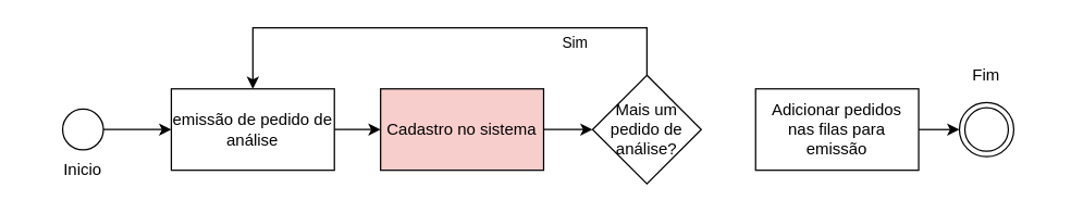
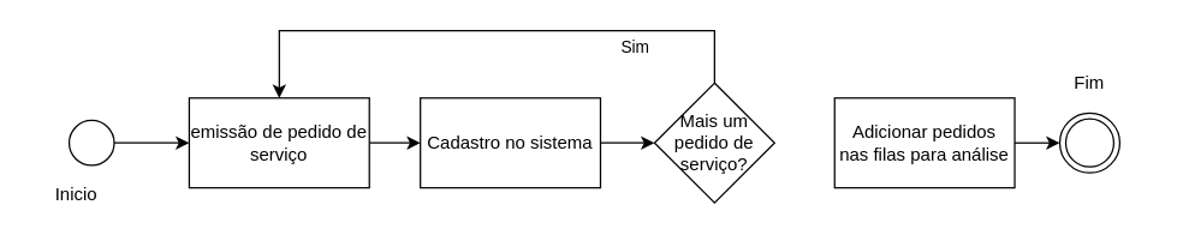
  <mxCell id="0" />
  <mxCell id="1" parent="0" />
  <mxCell id="2" value="" style="edgeStyle=orthogonalEdgeStyle;rounded=0;orthogonalLoop=1;jettySize=auto;html=1;endArrow=classic;endFill=1;" edge="1" parent="1" source="3" target="5"><mxGeometry relative="1" as="geometry" /></mxCell>
  <mxCell id="3" value="" style="ellipse;whiteSpace=wrap;html=1;aspect=fixed;" vertex="1" parent="1"><mxGeometry x="45" y="80" width="30" height="30" as="geometry" /></mxCell>
  <mxCell id="4" value="" style="edgeStyle=orthogonalEdgeStyle;rounded=0;orthogonalLoop=1;jettySize=auto;html=1;endArrow=classic;endFill=1;" edge="1" parent="1" source="5" target="10"><mxGeometry relative="1" as="geometry" /></mxCell>
- <mxCell id="5" value="emissão de pedido de análise" style="whiteSpace=wrap;html=1;" vertex="1" parent="1"><mxGeometry x="125" y="65" width="120" height="60" as="geometry" /></mxCell>
+ <mxCell id="5" value="emissão de pedido de serviço" style="whiteSpace=wrap;html=1;" vertex="1" parent="1"><mxGeometry x="125" y="65" width="120" height="60" as="geometry" /></mxCell>
  <mxCell id="6" style="edgeStyle=orthogonalEdgeStyle;rounded=0;orthogonalLoop=1;jettySize=auto;html=1;exitX=0.5;exitY=0;exitDx=0;exitDy=0;entryX=0.5;entryY=0;entryDx=0;entryDy=0;endArrow=classic;endFill=1;" edge="1" parent="1" source="8" target="5"><mxGeometry relative="1" as="geometry"><Array as="points"><mxPoint x="475" y="20" /><mxPoint x="185" y="20" /></Array></mxGeometry></mxCell>
  <mxCell id="7" value="Sim" style="edgeLabel;html=1;align=center;verticalAlign=middle;resizable=0;points=[];" vertex="1" connectable="0" parent="6"><mxGeometry x="-0.571" y="2" relative="1" as="geometry"><mxPoint x="-10" y="8" as="offset" /></mxGeometry></mxCell>
- <mxCell id="8" value="Mais um pedido de análise?" style="rhombus;whiteSpace=wrap;html=1;" vertex="1" parent="1"><mxGeometry x="435" y="55" width="80" height="80" as="geometry" /></mxCell>
+ <mxCell id="8" value="Mais um pedido de serviço?" style="rhombus;whiteSpace=wrap;html=1;" vertex="1" parent="1"><mxGeometry x="435" y="55" width="80" height="80" as="geometry" /></mxCell>
  <mxCell id="9" style="edgeStyle=orthogonalEdgeStyle;rounded=0;orthogonalLoop=1;jettySize=auto;html=1;exitX=1;exitY=0.5;exitDx=0;exitDy=0;entryX=0;entryY=0.5;entryDx=0;entryDy=0;endArrow=classic;endFill=1;" edge="1" parent="1" source="10" target="8"><mxGeometry relative="1" as="geometry" /></mxCell>
- <mxCell id="10" value="Cadastro no sistema" style="whiteSpace=wrap;html=1;fillColor=#f8cecc;" vertex="1" parent="1"><mxGeometry x="279" y="65" width="120" height="60" as="geometry" /></mxCell>
+ <mxCell id="10" value="Cadastro no sistema" style="whiteSpace=wrap;html=1;" vertex="1" parent="1"><mxGeometry x="279" y="65" width="120" height="60" as="geometry" /></mxCell>
  <mxCell id="11" style="edgeStyle=orthogonalEdgeStyle;rounded=0;orthogonalLoop=1;jettySize=auto;html=1;exitX=1;exitY=0.5;exitDx=0;exitDy=0;entryX=0;entryY=0.5;entryDx=0;entryDy=0;endArrow=classic;endFill=1;" edge="1" parent="1" source="12" target="13"><mxGeometry relative="1" as="geometry" /></mxCell>
- <mxCell id="12" value="Adicionar pedidos nas filas para emissão" style="whiteSpace=wrap;html=1;" vertex="1" parent="1"><mxGeometry x="555" y="65" width="120" height="60" as="geometry" /></mxCell>
+ <mxCell id="12" value="Adicionar pedidos nas filas para análise" style="whiteSpace=wrap;html=1;" vertex="1" parent="1"><mxGeometry x="555" y="65" width="120" height="60" as="geometry" /></mxCell>
  <mxCell id="13" value="" style="ellipse;shape=doubleEllipse;whiteSpace=wrap;html=1;aspect=fixed;" vertex="1" parent="1"><mxGeometry x="705" y="75" width="40" height="40" as="geometry" /></mxCell>
  <mxCell id="14" value="Fim" style="text;html=1;strokeColor=none;fillColor=none;align=center;verticalAlign=middle;whiteSpace=wrap;overflow=hidden;" vertex="1" parent="1"><mxGeometry x="685" y="45" width="80" height="20" as="geometry" /></mxCell>
- <mxCell id="15" value="Inicio" style="text;html=1;strokeColor=none;fillColor=none;align=center;verticalAlign=middle;whiteSpace=wrap;overflow=hidden;" vertex="1" parent="1"><mxGeometry x="20" y="115" width="80" height="20" as="geometry" /></mxCell>
+ <mxCell id="15" value="Inicio" style="text;html=1;strokeColor=none;fillColor=none;align=center;verticalAlign=middle;whiteSpace=wrap;overflow=hidden;" vertex="1" parent="1"><mxGeometry x="10" y="120" width="80" height="20" as="geometry" /></mxCell>
